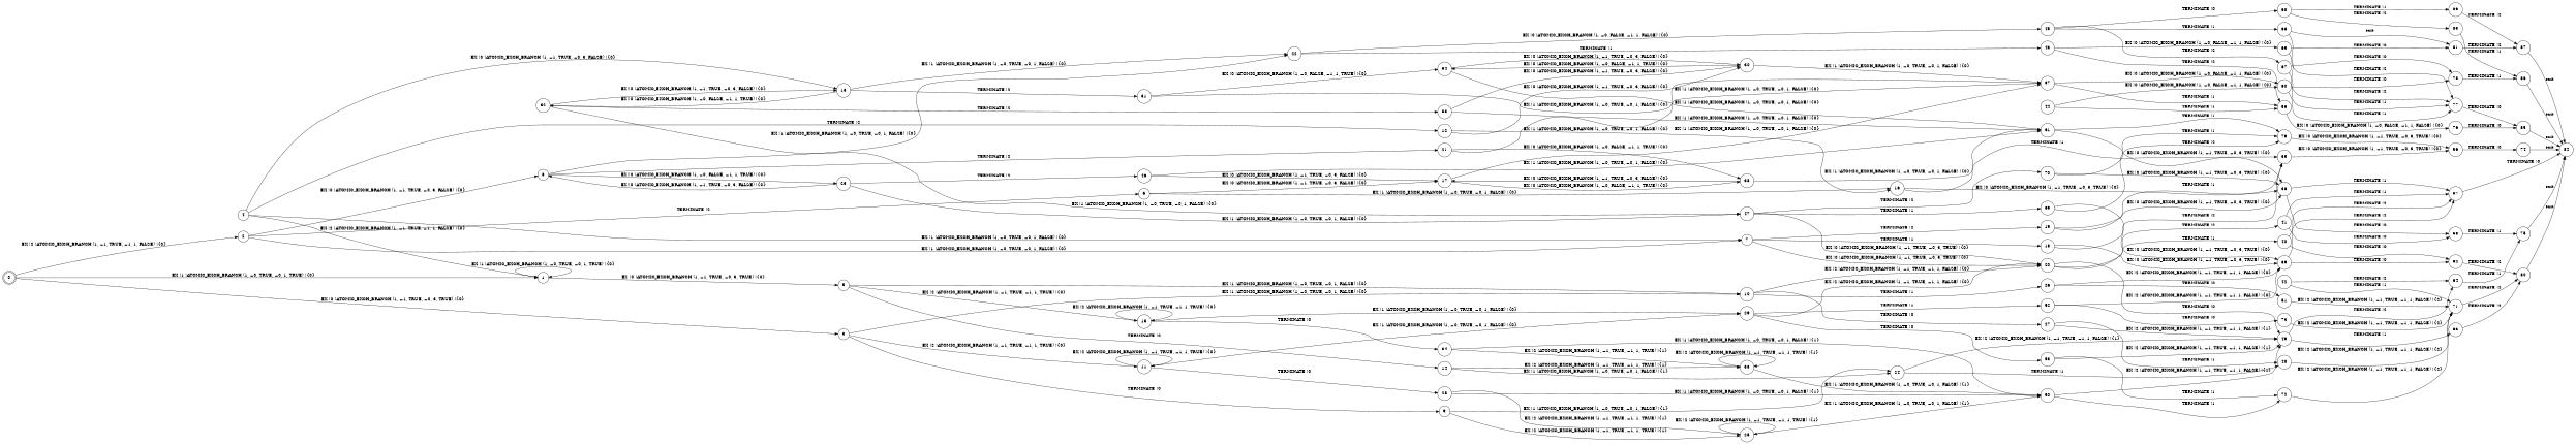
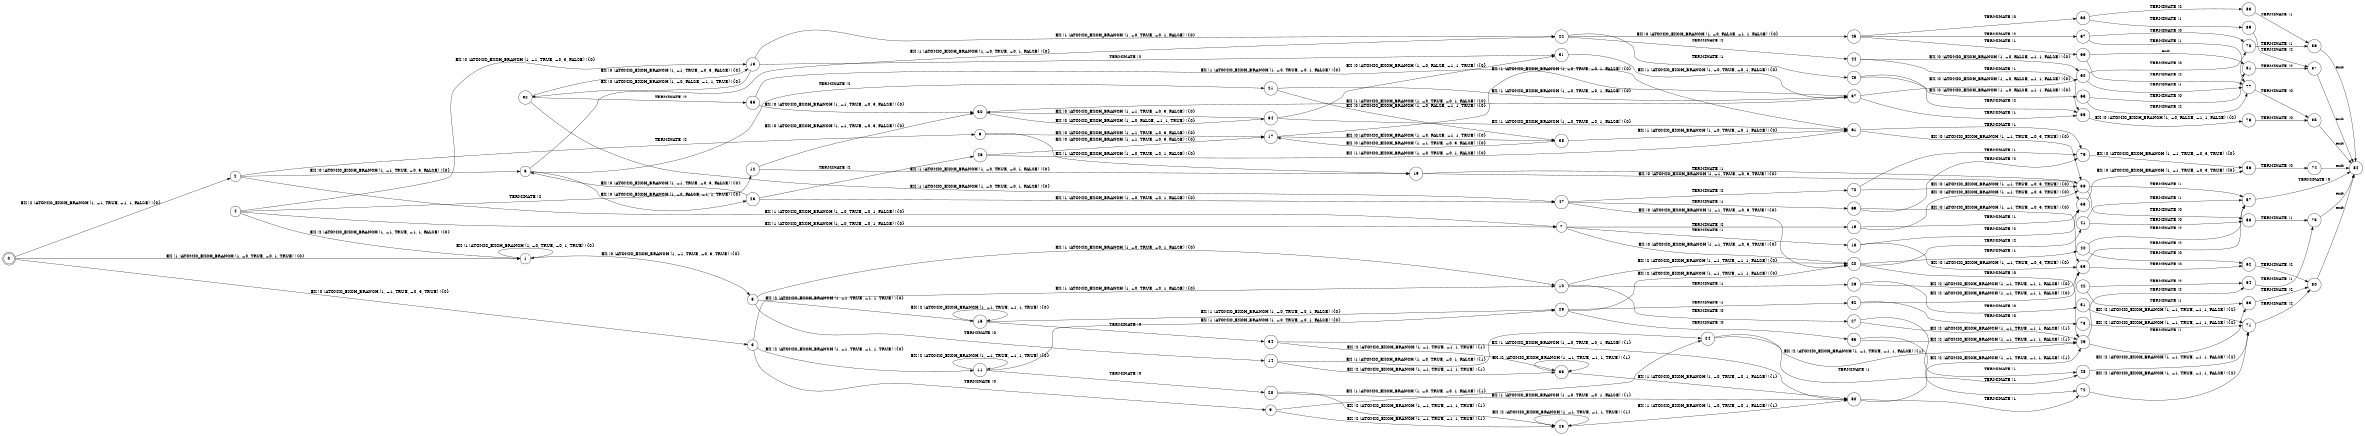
  digraph {
    rankdir=LR
    node [shape=circle]
    0 [peripheries=2]
    1
    2
    3
    5
    6
    7
    8
    9
    10
    11
    4
    12
    13
    14
    15
    16
    17
    18
    19
    20
    21
    22
    23
    24
    25
    26
    27
    28
    29
    30
    31
    32
    33
    34
    35
    36
    37
    38
    39
    40
    41
    49
    43
    44
    45
    46
    47
    48
    50
    51
    52
    53
    54
    55
    56
    57
    58
    59
    60
    61
    62
    42
    63
    64
    65
    66
    67
    68
    69
    70
    71
    72
    73
    74
    84
    75
    76
    77
    78
    79
    80
    81
    n84 [label=89]
    83
    85
    86
    87
    0 -> 1 [label="EX !1 !ATOMIC_EXCH_BRANCH (1, +0, TRUE, +0, 1, TRUE) !{0}"]
    0 -> 2 [label="EX !2 !ATOMIC_EXCH_BRANCH (1, +1, TRUE, +1, 1, FALSE) !{0}"]
    0 -> 3 [label="EX !0 !ATOMIC_EXCH_BRANCH (1, +1, TRUE, +0, 3, TRUE) !{0}"]
    1 -> 1 [label="EX !1 !ATOMIC_EXCH_BRANCH (1, +0, TRUE, +0, 1, TRUE) !{0}"]
    1 -> 5 [label="EX !0 !ATOMIC_EXCH_BRANCH (1, +1, TRUE, +0, 3, TRUE) !{0}"]
    2 -> 6 [label="TERMINATE !2"]
    2 -> 7 [label="EX !1 !ATOMIC_EXCH_BRANCH (1, +0, TRUE, +0, 1, FALSE) !{0}"]
    2 -> 8 [label="EX !0 !ATOMIC_EXCH_BRANCH (1, +1, TRUE, +0, 3, FALSE) !{0}"]
    3 -> 9 [label="TERMINATE !0"]
    3 -> 10 [label="EX !1 !ATOMIC_EXCH_BRANCH (1, +0, TRUE, +0, 1, FALSE) !{0}"]
    3 -> 11 [label="EX !2 !ATOMIC_EXCH_BRANCH (1, +1, TRUE, +1, 1, TRUE) !{0}"]
    5 -> 10 [label="EX !1 !ATOMIC_EXCH_BRANCH (1, +0, TRUE, +0, 1, FALSE) !{0}"]
    5 -> 14 [label="TERMINATE !0"]
    5 -> 15 [label="EX !2 !ATOMIC_EXCH_BRANCH (1, +1, TRUE, +1, 1, TRUE) !{0}"]
    6 -> 16 [label="EX !1 !ATOMIC_EXCH_BRANCH (1, +0, TRUE, +0, 1, FALSE) !{0}"]
    6 -> 17 [label="EX !0 !ATOMIC_EXCH_BRANCH (1, +1, TRUE, +0, 3, FALSE) !{0}"]
    7 -> 18 [label="TERMINATE !1"]
    7 -> 19 [label="TERMINATE !2"]
    7 -> 20 [label="EX !0 !ATOMIC_EXCH_BRANCH (1, +1, TRUE, +0, 3, TRUE) !{0}"]
    8 -> 21 [label="TERMINATE !2"]
    8 -> 22 [label="EX !1 !ATOMIC_EXCH_BRANCH (1, +0, TRUE, +0, 1, FALSE) !{0}"]
    8 -> 23 [label="EX !0 !ATOMIC_EXCH_BRANCH (1, +0, FALSE, +1, 1, TRUE) !{0}"]
    9 -> 24 [label="EX !1 !ATOMIC_EXCH_BRANCH (1, +0, TRUE, +0, 1, FALSE) !{1}"]
    9 -> 25 [label="EX !2 !ATOMIC_EXCH_BRANCH (1, +1, TRUE, +1, 1, TRUE) !{1}"]
    10 -> 20 [label="EX !2 !ATOMIC_EXCH_BRANCH (1, +1, TRUE, +1, 1, FALSE) !{0}"]
    10 -> 26 [label="TERMINATE !1"]
    10 -> 27 [label="TERMINATE !0"]
    11 -> 11 [label="EX !2 !ATOMIC_EXCH_BRANCH (1, +1, TRUE, +1, 1, TRUE) !{0}"]
    11 -> 28 [label="TERMINATE !0"]
    11 -> 29 [label="EX !1 !ATOMIC_EXCH_BRANCH (1, +0, TRUE, +0, 1, FALSE) !{0}"]
    4 -> 1 [label="EX !2 !ATOMIC_EXCH_BRANCH (1, +1, TRUE, +1, 1, FALSE) !{0}"]
    4 -> 7 [label="EX !1 !ATOMIC_EXCH_BRANCH (1, +0, TRUE, +0, 1, FALSE) !{0}"]
    4 -> 12 [label="TERMINATE !2"]
    4 -> 13 [label="EX !0 !ATOMIC_EXCH_BRANCH (1, +1, TRUE, +0, 3, FALSE) !{0}"]
    12 -> 16 [label="EX !1 !ATOMIC_EXCH_BRANCH (1, +0, TRUE, +0, 1, FALSE) !{0}"]
    12 -> 30 [label="EX !0 !ATOMIC_EXCH_BRANCH (1, +1, TRUE, +0, 3, FALSE) !{0}"]
    13 -> 22 [label="EX !1 !ATOMIC_EXCH_BRANCH (1, +0, TRUE, +0, 1, FALSE) !{0}"]
    13 -> 31 [label="TERMINATE !2"]
    13 -> 32 [label="EX !0 !ATOMIC_EXCH_BRANCH (1, +0, FALSE, +1, 1, TRUE) !{0}"]
    14 -> 24 [label="EX !1 !ATOMIC_EXCH_BRANCH (1, +0, TRUE, +0, 1, FALSE) !{1}"]
    14 -> 33 [label="EX !2 !ATOMIC_EXCH_BRANCH (1, +1, TRUE, +1, 1, TRUE) !{1}"]
    15 -> 15 [label="EX !2 !ATOMIC_EXCH_BRANCH (1, +1, TRUE, +1, 1, TRUE) !{0}"]
    15 -> 29 [label="EX !1 !ATOMIC_EXCH_BRANCH (1, +0, TRUE, +0, 1, FALSE) !{0}"]
    15 -> 34 [label="TERMINATE !0"]
    16 -> 35 [label="TERMINATE !1"]
    16 -> 36 [label="EX !0 !ATOMIC_EXCH_BRANCH (1, +1, TRUE, +0, 3, TRUE) !{0}"]
    17 -> 37 [label="EX !1 !ATOMIC_EXCH_BRANCH (1, +0, TRUE, +0, 1, FALSE) !{0}"]
    17 -> 38 [label="EX !0 !ATOMIC_EXCH_BRANCH (1, +0, FALSE, +1, 1, TRUE) !{0}"]
    18 -> 35 [label="TERMINATE !2"]
    18 -> 39 [label="EX !0 !ATOMIC_EXCH_BRANCH (1, +1, TRUE, +0, 3, TRUE) !{0}"]
    19 -> 35 [label="TERMINATE !1"]
    19 -> 36 [label="EX !0 !ATOMIC_EXCH_BRANCH (1, +1, TRUE, +0, 3, TRUE) !{0}"]
    20 -> 40 [label="TERMINATE !1"]
    20 -> 41 [label="TERMINATE !2"]
    20 -> 49 [label="TERMINATE !0"]
    21 -> 37 [label="EX !1 !ATOMIC_EXCH_BRANCH (1, +0, TRUE, +0, 1, FALSE) !{0}"]
    21 -> 38 [label="EX !0 !ATOMIC_EXCH_BRANCH (1, +0, FALSE, +1, 1, TRUE) !{0}"]
    22 -> 43 [label="TERMINATE !1"]
+   22 -> 44 [label="TERMINATE !2"]
    22 -> 45 [label="EX !0 !ATOMIC_EXCH_BRANCH (1, +0, FALSE, +1, 1, FALSE) !{0}"]
    23 -> 8 [label="EX !0 !ATOMIC_EXCH_BRANCH (1, +1, TRUE, +0, 3, FALSE) !{0}"]
    23 -> 46 [label="TERMINATE !2"]
    23 -> 47 [label="EX !1 !ATOMIC_EXCH_BRANCH (1, +0, TRUE, +0, 1, FALSE) !{0}"]
    24 -> 49 [label="EX !2 !ATOMIC_EXCH_BRANCH (1, +1, TRUE, +1, 1, FALSE) !{1}"]
    24 -> 48 [label="TERMINATE !1"]
    25 -> 25 [label="EX !2 !ATOMIC_EXCH_BRANCH (1, +1, TRUE, +1, 1, TRUE) !{1}"]
    25 -> 50 [label="EX !1 !ATOMIC_EXCH_BRANCH (1, +0, TRUE, +0, 1, FALSE) !{1}"]
    26 -> 39 [label="EX !2 !ATOMIC_EXCH_BRANCH (1, +1, TRUE, +1, 1, FALSE) !{0}"]
    26 -> 51 [label="TERMINATE !0"]
    27 -> 49 [label="EX !2 !ATOMIC_EXCH_BRANCH (1, +1, TRUE, +1, 1, FALSE) !{1}"]
    27 -> 48 [label="TERMINATE !1"]
    28 -> 25 [label="EX !2 !ATOMIC_EXCH_BRANCH (1, +1, TRUE, +1, 1, TRUE) !{1}"]
    28 -> 50 [label="EX !1 !ATOMIC_EXCH_BRANCH (1, +0, TRUE, +0, 1, FALSE) !{1}"]
    29 -> 20 [label="EX !2 !ATOMIC_EXCH_BRANCH (1, +1, TRUE, +1, 1, FALSE) !{0}"]
    29 -> 52 [label="TERMINATE !1"]
    29 -> 53 [label="TERMINATE !0"]
    30 -> 37 [label="EX !1 !ATOMIC_EXCH_BRANCH (1, +0, TRUE, +0, 1, FALSE) !{0}"]
    30 -> 54 [label="EX !0 !ATOMIC_EXCH_BRANCH (1, +0, FALSE, +1, 1, TRUE) !{0}"]
    31 -> 37 [label="EX !1 !ATOMIC_EXCH_BRANCH (1, +0, TRUE, +0, 1, FALSE) !{0}"]
-   31 -> 54 [label="EX !0 !ATOMIC_EXCH_BRANCH (1, +0, FALSE, +1, 1, TRUE) !{0}"]
+   54 -> 31 [label="EX !0 !ATOMIC_EXCH_BRANCH (1, +0, FALSE, +1, 1, TRUE) !{0}"]
    32 -> 13 [label="EX !0 !ATOMIC_EXCH_BRANCH (1, +1, TRUE, +0, 3, FALSE) !{0}"]
    32 -> 47 [label="EX !1 !ATOMIC_EXCH_BRANCH (1, +0, TRUE, +0, 1, FALSE) !{0}"]
    32 -> 55 [label="TERMINATE !2"]
    33 -> 33 [label="EX !2 !ATOMIC_EXCH_BRANCH (1, +1, TRUE, +1, 1, TRUE) !{1}"]
    33 -> 50 [label="EX !1 !ATOMIC_EXCH_BRANCH (1, +0, TRUE, +0, 1, FALSE) !{1}"]
    34 -> 33 [label="EX !2 !ATOMIC_EXCH_BRANCH (1, +1, TRUE, +1, 1, TRUE) !{1}"]
    34 -> 50 [label="EX !1 !ATOMIC_EXCH_BRANCH (1, +0, TRUE, +0, 1, FALSE) !{1}"]
    35 -> 56 [label="EX !0 !ATOMIC_EXCH_BRANCH (1, +1, TRUE, +0, 3, TRUE) !{0}"]
    36 -> 57 [label="TERMINATE !1"]
    36 -> 58 [label="TERMINATE !0"]
    37 -> 59 [label="TERMINATE !1"]
    37 -> 60 [label="EX !0 !ATOMIC_EXCH_BRANCH (1, +0, FALSE, +1, 1, FALSE) !{0}"]
    38 -> 17 [label="EX !0 !ATOMIC_EXCH_BRANCH (1, +1, TRUE, +0, 3, FALSE) !{0}"]
    38 -> 61 [label="EX !1 !ATOMIC_EXCH_BRANCH (1, +0, TRUE, +0, 1, FALSE) !{0}"]
    39 -> 57 [label="TERMINATE !2"]
    39 -> 62 [label="TERMINATE !0"]
    40 -> 57 [label="TERMINATE !2"]
    40 -> 62 [label="TERMINATE !0"]
    41 -> 57 [label="TERMINATE !1"]
    41 -> 58 [label="TERMINATE !0"]
    49 -> 63 [label="TERMINATE !1"]
    49 -> 64 [label="TERMINATE !2"]
    43 -> 59 [label="TERMINATE !2"]
    43 -> 65 [label="EX !0 !ATOMIC_EXCH_BRANCH (1, +0, FALSE, +1, 1, FALSE) !{0}"]
    44 -> 59 [label="TERMINATE !1"]
    44 -> 60 [label="EX !0 !ATOMIC_EXCH_BRANCH (1, +0, FALSE, +1, 1, FALSE) !{0}"]
    45 -> 66 [label="TERMINATE !1"]
    45 -> 67 [label="TERMINATE !2"]
    45 -> 68 [label="TERMINATE !0"]
    46 -> 17 [label="EX !0 !ATOMIC_EXCH_BRANCH (1, +1, TRUE, +0, 3, FALSE) !{0}"]
    46 -> 61 [label="EX !1 !ATOMIC_EXCH_BRANCH (1, +0, TRUE, +0, 1, FALSE) !{0}"]
    47 -> 20 [label="EX !0 !ATOMIC_EXCH_BRANCH (1, +1, TRUE, +0, 3, TRUE) !{0}"]
    47 -> 69 [label="TERMINATE !1"]
    47 -> 70 [label="TERMINATE !2"]
    48 -> 71 [label="EX !2 !ATOMIC_EXCH_BRANCH (1, +1, TRUE, +1, 1, FALSE) !{2}"]
    50 -> 49 [label="EX !2 !ATOMIC_EXCH_BRANCH (1, +1, TRUE, +1, 1, FALSE) !{1}"]
    50 -> 72 [label="TERMINATE !1"]
    51 -> 71 [label="EX !2 !ATOMIC_EXCH_BRANCH (1, +1, TRUE, +1, 1, FALSE) !{2}"]
    52 -> 39 [label="EX !2 !ATOMIC_EXCH_BRANCH (1, +1, TRUE, +1, 1, FALSE) !{0}"]
    52 -> 73 [label="TERMINATE !0"]
    53 -> 49 [label="EX !2 !ATOMIC_EXCH_BRANCH (1, +1, TRUE, +1, 1, FALSE) !{1}"]
    53 -> 72 [label="TERMINATE !1"]
    54 -> 30 [label="EX !0 !ATOMIC_EXCH_BRANCH (1, +1, TRUE, +0, 3, FALSE) !{0}"]
    54 -> 61 [label="EX !1 !ATOMIC_EXCH_BRANCH (1, +0, TRUE, +0, 1, FALSE) !{0}"]
    55 -> 30 [label="EX !0 !ATOMIC_EXCH_BRANCH (1, +1, TRUE, +0, 3, FALSE) !{0}"]
    55 -> 61 [label="EX !1 !ATOMIC_EXCH_BRANCH (1, +0, TRUE, +0, 1, FALSE) !{0}"]
    56 -> 74 [label="TERMINATE !0"]
    57 -> 84 [label="TERMINATE !0"]
    58 -> 75 [label="TERMINATE !1"]
    59 -> 76 [label="EX !0 !ATOMIC_EXCH_BRANCH (1, +0, FALSE, +1, 1, FALSE) !{0}"]
    60 -> 77 [label="TERMINATE !1"]
    60 -> 78 [label="TERMINATE !0"]
    61 -> 36 [label="EX !0 !ATOMIC_EXCH_BRANCH (1, +1, TRUE, +0, 3, TRUE) !{0}"]
    61 -> 79 [label="TERMINATE !1"]
    62 -> 80 [label="TERMINATE !2"]
-   42 -> 71 [label="TERMINATE !1"]
+   42 -> 63 [label="TERMINATE !1"]
    42 -> 64 [label="TERMINATE !2"]
    63 -> 80 [label="TERMINATE !2"]
    64 -> 75 [label="TERMINATE !1"]
    65 -> 77 [label="TERMINATE !2"]
    65 -> 81 [label="TERMINATE !0"]
    66 -> 77 [label="TERMINATE !2"]
    66 -> 81 [label=exit]
    67 -> 77 [label="TERMINATE !1"]
    67 -> 78 [label="TERMINATE !0"]
    68 -> n84 [label="TERMINATE !1"]
    68 -> 83 [label="TERMINATE !2"]
    69 -> 39 [label="EX !0 !ATOMIC_EXCH_BRANCH (1, +1, TRUE, +0, 3, TRUE) !{0}"]
    69 -> 79 [label="TERMINATE !2"]
    70 -> 36 [label="EX !0 !ATOMIC_EXCH_BRANCH (1, +1, TRUE, +0, 3, TRUE) !{0}"]
    70 -> 79 [label="TERMINATE !1"]
    71 -> 80 [label="TERMINATE !2"]
    72 -> 71 [label="EX !2 !ATOMIC_EXCH_BRANCH (1, +1, TRUE, +1, 1, FALSE) !{2}"]
    73 -> 71 [label="EX !2 !ATOMIC_EXCH_BRANCH (1, +1, TRUE, +1, 1, FALSE) !{2}"]
    74 -> 84 [label=exit]
    75 -> 84 [label=exit]
    76 -> 85 [label="TERMINATE !0"]
    77 -> 85 [label="TERMINATE !0"]
    78 -> 86 [label="TERMINATE !1"]
    79 -> 56 [label="EX !0 !ATOMIC_EXCH_BRANCH (1, +1, TRUE, +0, 3, TRUE) !{0}"]
    80 -> 84 [label=exit]
    81 -> 87 [label="TERMINATE !2"]
    n84 -> 87 [label="TERMINATE !2"]
    83 -> 86 [label="TERMINATE !1"]
    85 -> 84 [label=exit]
    86 -> 84 [label=exit]
    87 -> 84 [label=exit]
  }
